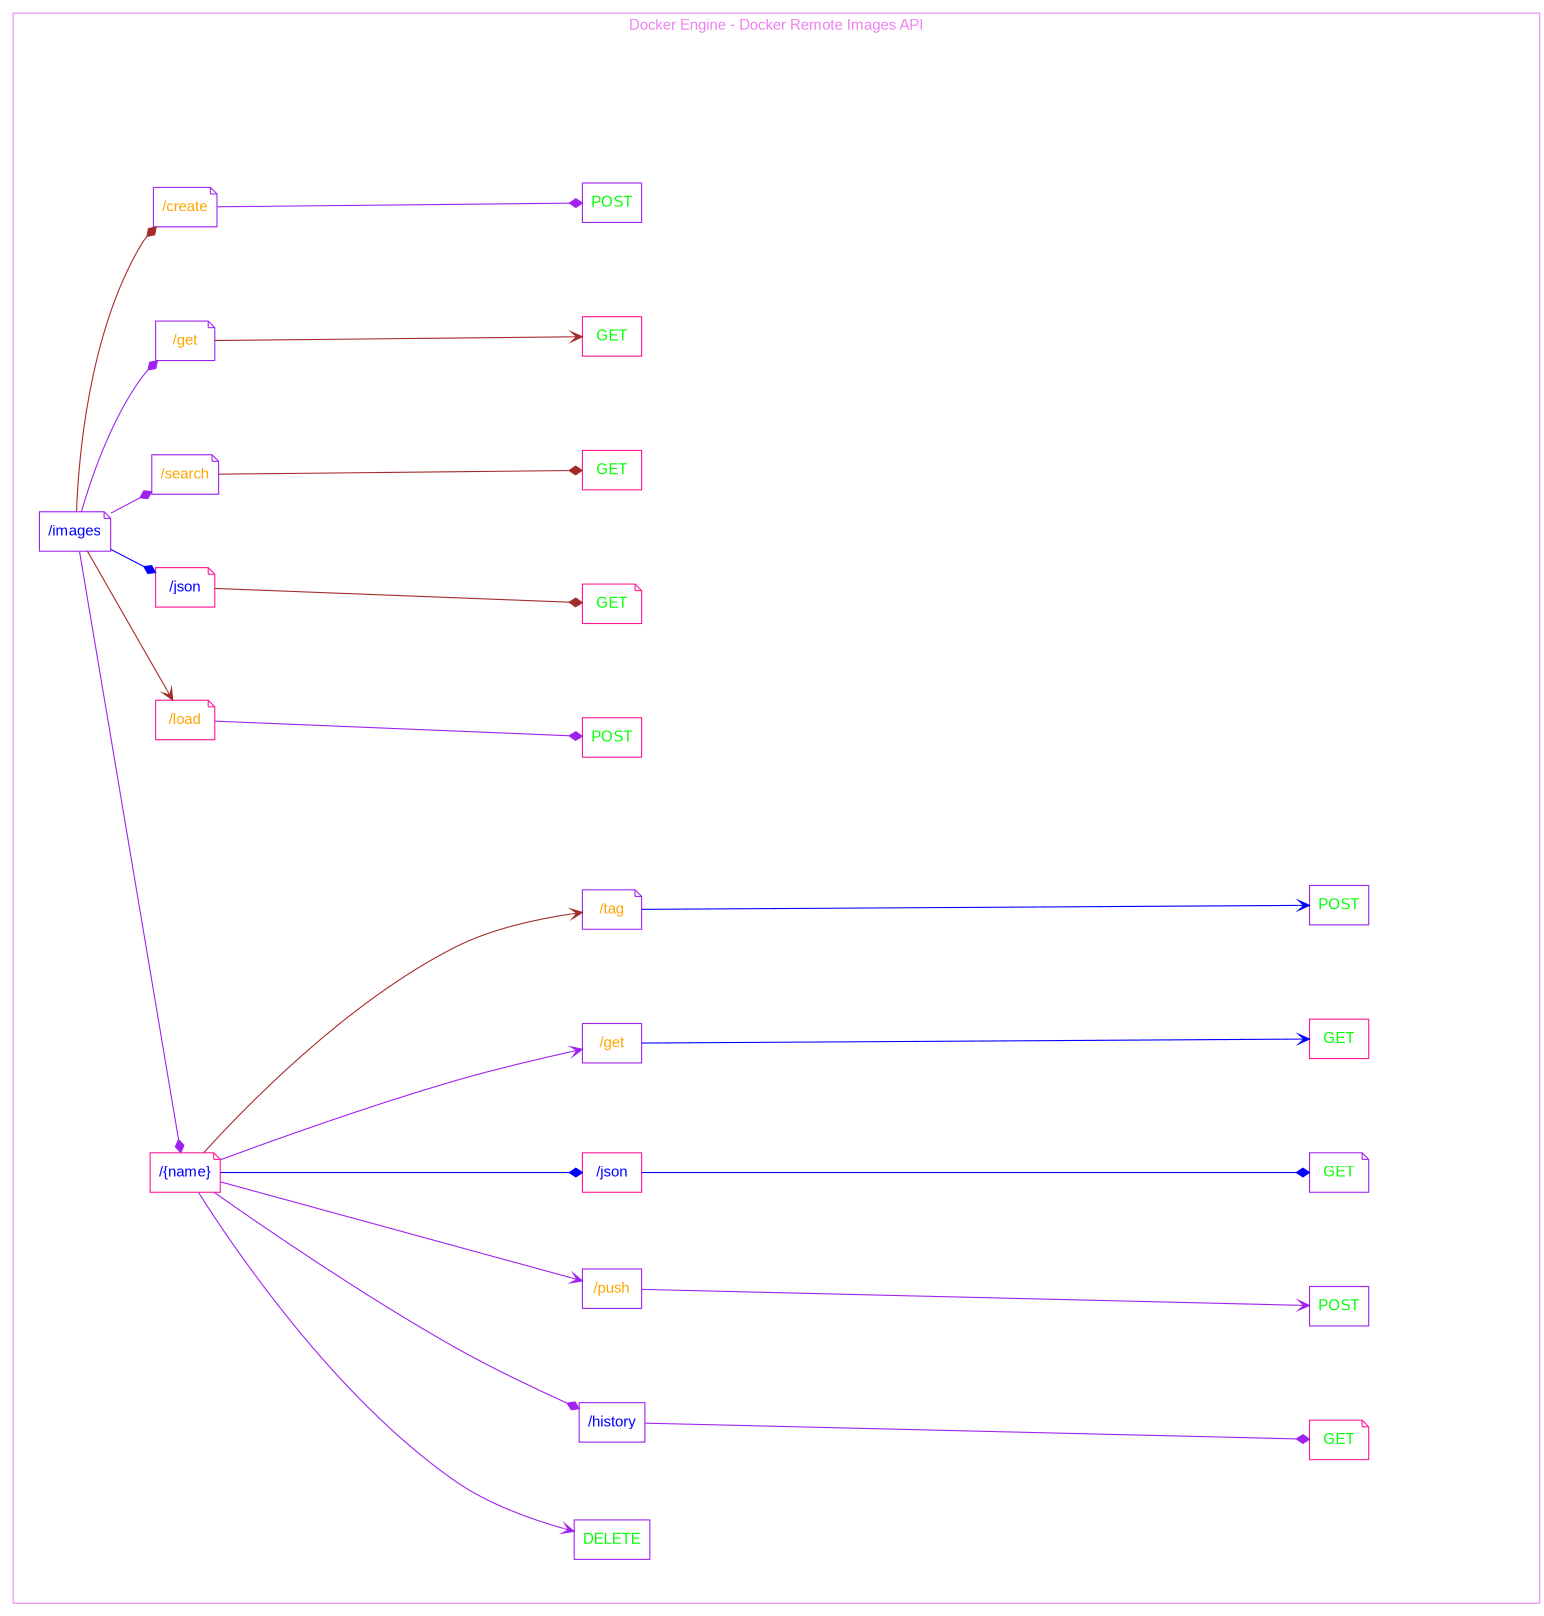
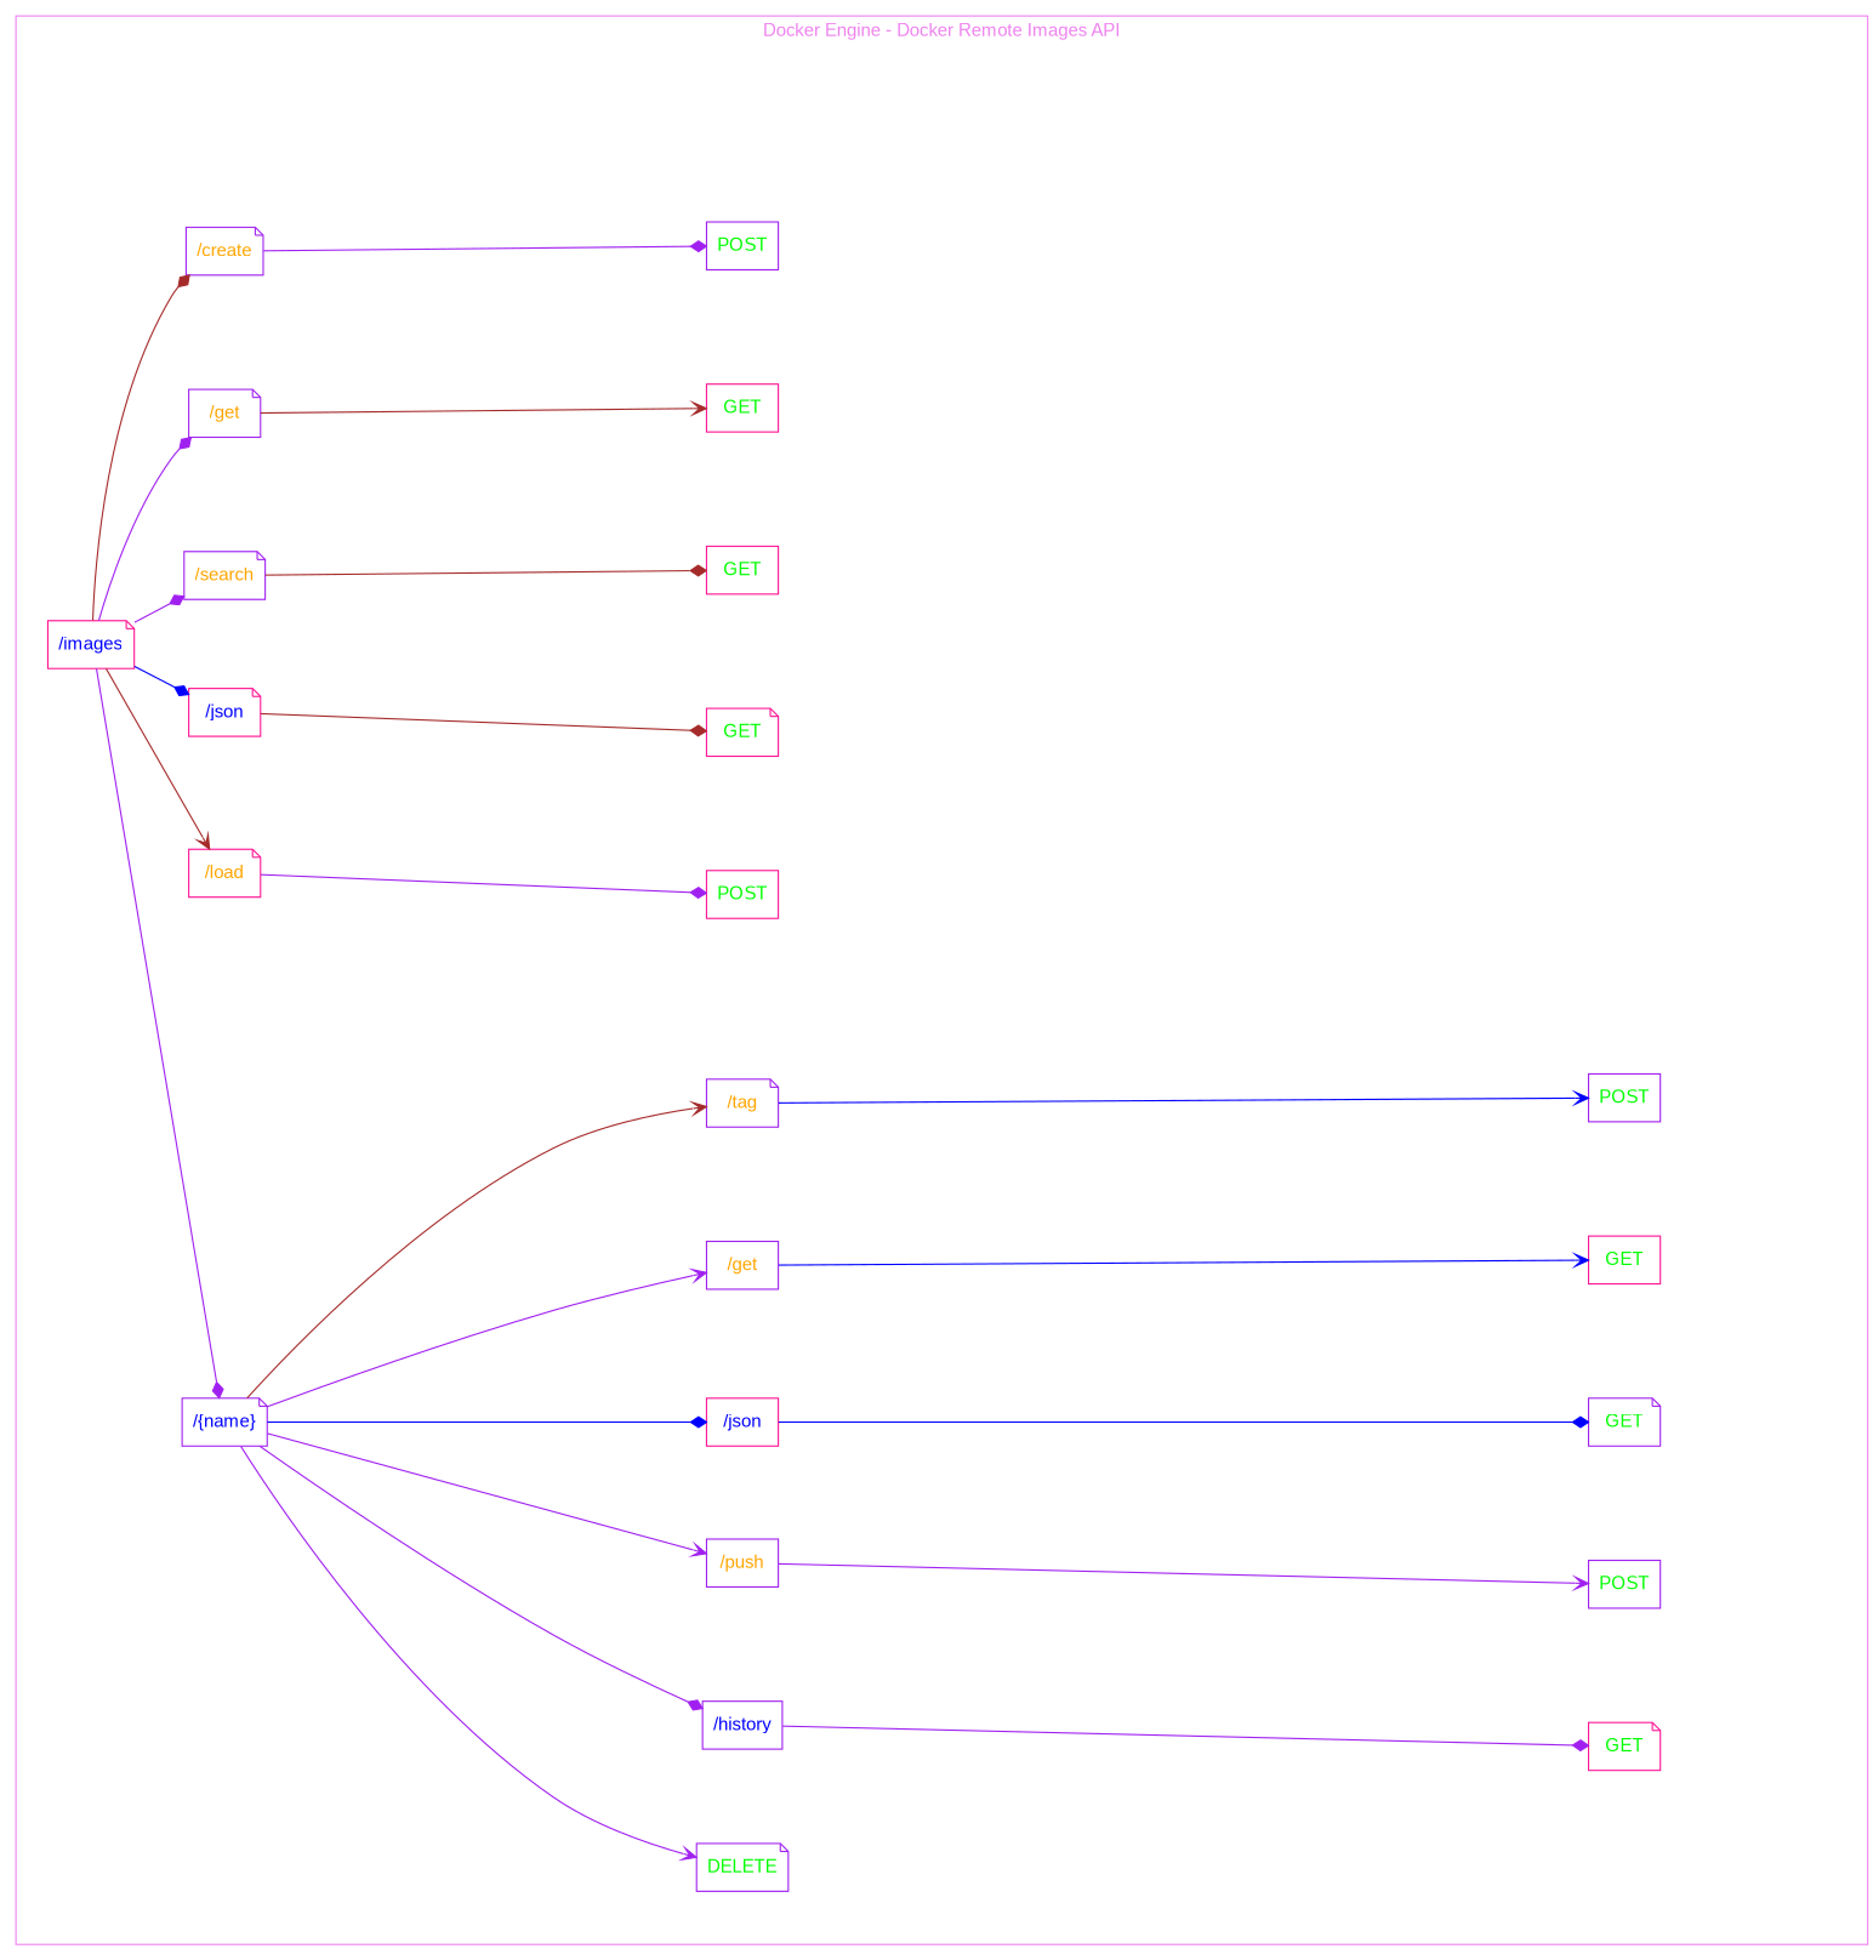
  digraph {
    fontname="Liberation Sans"
    rankdir=LR
    node [color=purple fontcolor=green fontname="Liberation Sans" shape=note]
    edge [arrowhead=diamond color=purple fontcolor=green fontname="Liberation Sans"]
-   n1 [label=DELETE shape=box]
+   n1 [label=DELETE]
    n2 [color=deeppink label=GET]
    n3 [fontcolor=blue label="/history" shape=box]
    n4 [label=POST shape=box]
    n5 [fontcolor=orange label="/push" shape=box]
    n6 [label=GET]
    n7 [color=deeppink fontcolor=blue label="/json" shape=box]
    n8 [color=deeppink label=GET shape=box]
    n9 [fontcolor=orange label="/get" shape=box]
    n10 [label=POST shape=box]
    n11 [fontcolor=orange label="/tag"]
-   n12 [color=deeppink fontcolor=blue label="/{name}"]
+   n12 [fontcolor=blue label="/{name}"]
    n13 [color=deeppink label=POST shape=box]
    n14 [color=deeppink fontcolor=orange label="/load"]
    n15 [color=deeppink label=GET]
    n16 [color=deeppink fontcolor=blue label="/json"]
    n17 [color=deeppink label=GET shape=box]
    n18 [fontcolor=orange label="/search"]
    n19 [color=deeppink label=GET shape=box]
    n20 [fontcolor=orange label="/get"]
    n21 [label=POST shape=box]
    n22 [fontcolor=orange label="/create"]
-   n23 [fontcolor=blue label="/images"]
+   n23 [color=deeppink fontcolor=blue label="/images"]
    subgraph cluster_1 {
      color=violet
      fontcolor=violet
      label="Docker Engine - Docker Remote Images API"
      subgraph cluster_2 {
        color=white
        fontcolor=white
        label="Docker Engine - Docker Remote Images API"
        subgraph cluster_3 {
          color=white
          fontcolor=white
          label="Docker Engine - Docker Remote Images API"
          n23
          subgraph cluster_4 {
            color=white
            fontcolor=white
            label="Docker Engine - Docker Remote Images API"
            n12
            subgraph cluster_5 {
              color=white
              fontcolor=white
              label="Docker Engine - Docker Remote Images API"
              n1
            }
            subgraph cluster_6 {
              color=white
              fontcolor=white
              label="Docker Engine - Docker Remote Images API"
              n3
              subgraph cluster_7 {
                color=white
                fontcolor=white
                label="Docker Engine - Docker Remote Images API"
                n2
              }
            }
            subgraph cluster_8 {
              color=white
              fontcolor=white
              label="Docker Engine - Docker Remote Images API"
              n5
              subgraph cluster_9 {
                color=white
                fontcolor=white
                label="Docker Engine - Docker Remote Images API"
                n4
              }
            }
            subgraph cluster_10 {
              color=white
              fontcolor=white
              label="Docker Engine - Docker Remote Images API"
              n7
              subgraph cluster_11 {
                color=white
                fontcolor=white
                label="Docker Engine - Docker Remote Images API"
                n6
              }
            }
            subgraph cluster_12 {
              color=white
              fontcolor=white
              label="Docker Engine - Docker Remote Images API"
              n9
              subgraph cluster_13 {
                color=white
                fontcolor=white
                label="Docker Engine - Docker Remote Images API"
                n8
              }
            }
            subgraph cluster_14 {
              color=white
              fontcolor=white
              label="Docker Engine - Docker Remote Images API"
              n11
              subgraph cluster_15 {
                color=white
                fontcolor=white
                label="Docker Engine - Docker Remote Images API"
                n10
              }
            }
          }
          subgraph cluster_16 {
            color=white
            fontcolor=white
            label="Docker Engine - Docker Remote Images API"
            n14
            subgraph cluster_17 {
              color=white
              fontcolor=white
              label="Docker Engine - Docker Remote Images API"
              n13
            }
          }
          subgraph cluster_18 {
            color=white
            fontcolor=white
            label="Docker Engine - Docker Remote Images API"
            n16
            subgraph cluster_19 {
              color=white
              fontcolor=white
              label="Docker Engine - Docker Remote Images API"
              n15
            }
          }
          subgraph cluster_20 {
            color=white
            fontcolor=white
            label="Docker Engine - Docker Remote Images API"
            n18
            subgraph cluster_21 {
              color=white
              fontcolor=white
              label="Docker Engine - Docker Remote Images API"
              n17
            }
          }
          subgraph cluster_22 {
            color=white
            fontcolor=white
            label="Docker Engine - Docker Remote Images API"
            n20
            subgraph cluster_23 {
              color=white
              fontcolor=white
              label="Docker Engine - Docker Remote Images API"
              n19
            }
          }
          subgraph cluster_24 {
            color=white
            fontcolor=white
            label="Docker Engine - Docker Remote Images API"
            n22
            subgraph cluster_25 {
              color=white
              fontcolor=white
              label="Docker Engine - Docker Remote Images API"
              n21
            }
          }
        }
      }
    }
    n3 -> n2
    n5 -> n4 [arrowhead=vee]
    n7 -> n6 [color=blue]
    n9 -> n8 [arrowhead=vee color=blue]
    n11 -> n10 [arrowhead=vee color=blue]
    n12 -> n1 [arrowhead=vee]
    n12 -> n3 [fontcolor=blue]
    n12 -> n5 [arrowhead=vee fontcolor=orange]
    n12 -> n7 [color=blue fontcolor=blue]
    n12 -> n9 [arrowhead=vee fontcolor=orange]
    n12 -> n11 [arrowhead=vee color=brown fontcolor=orange]
    n14 -> n13
    n16 -> n15 [color=brown]
    n18 -> n17 [color=brown]
    n20 -> n19 [arrowhead=vee color=brown]
    n22 -> n21
    n23 -> n12 [fontcolor=blue]
    n23 -> n14 [arrowhead=vee color=brown fontcolor=orange]
    n23 -> n16 [color=blue fontcolor=blue]
    n23 -> n18 [fontcolor=orange]
    n23 -> n20 [fontcolor=orange]
    n23 -> n22 [color=brown fontcolor=orange]
  }
